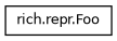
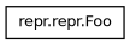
  digraph {
    rankdir=LR
-   n1 [color=black fillcolor=white fontname=Helvetica fontsize=10 height=0.2 label="rich.repr.Foo" shape=record style=filled width=0.4]
+   n1 [color=black fillcolor=white fontname=Helvetica fontsize=10 height=0.2 label="repr.repr.Foo" shape=record style=filled width=0.4]
  }
